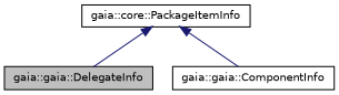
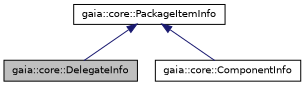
  digraph {
    node [color=black fillcolor=white fontname=Helvetica fontsize=10 shape=record style=filled]
    edge [color=midnightblue dir=back fontname=Helvetica fontsize=10 labelfontname=Helvetica labelfontsize=10 style=solid]
-   n1 [fillcolor=grey75 fontcolor=black height=0.2 label="gaia::gaia::DelegateInfo" width=0.4]
-   n2 [height=0.2 label="gaia::gaia::ComponentInfo" width=0.4]
+   n1 [fillcolor=grey75 fontcolor=black height=0.2 label="gaia::core::DelegateInfo" width=0.4]
+   n2 [height=0.2 label="gaia::core::ComponentInfo" width=0.4]
    n3 [height=0.2 label="gaia::core::PackageItemInfo" width=0.4]
    n3 -> n1
    n3 -> n2
  }
